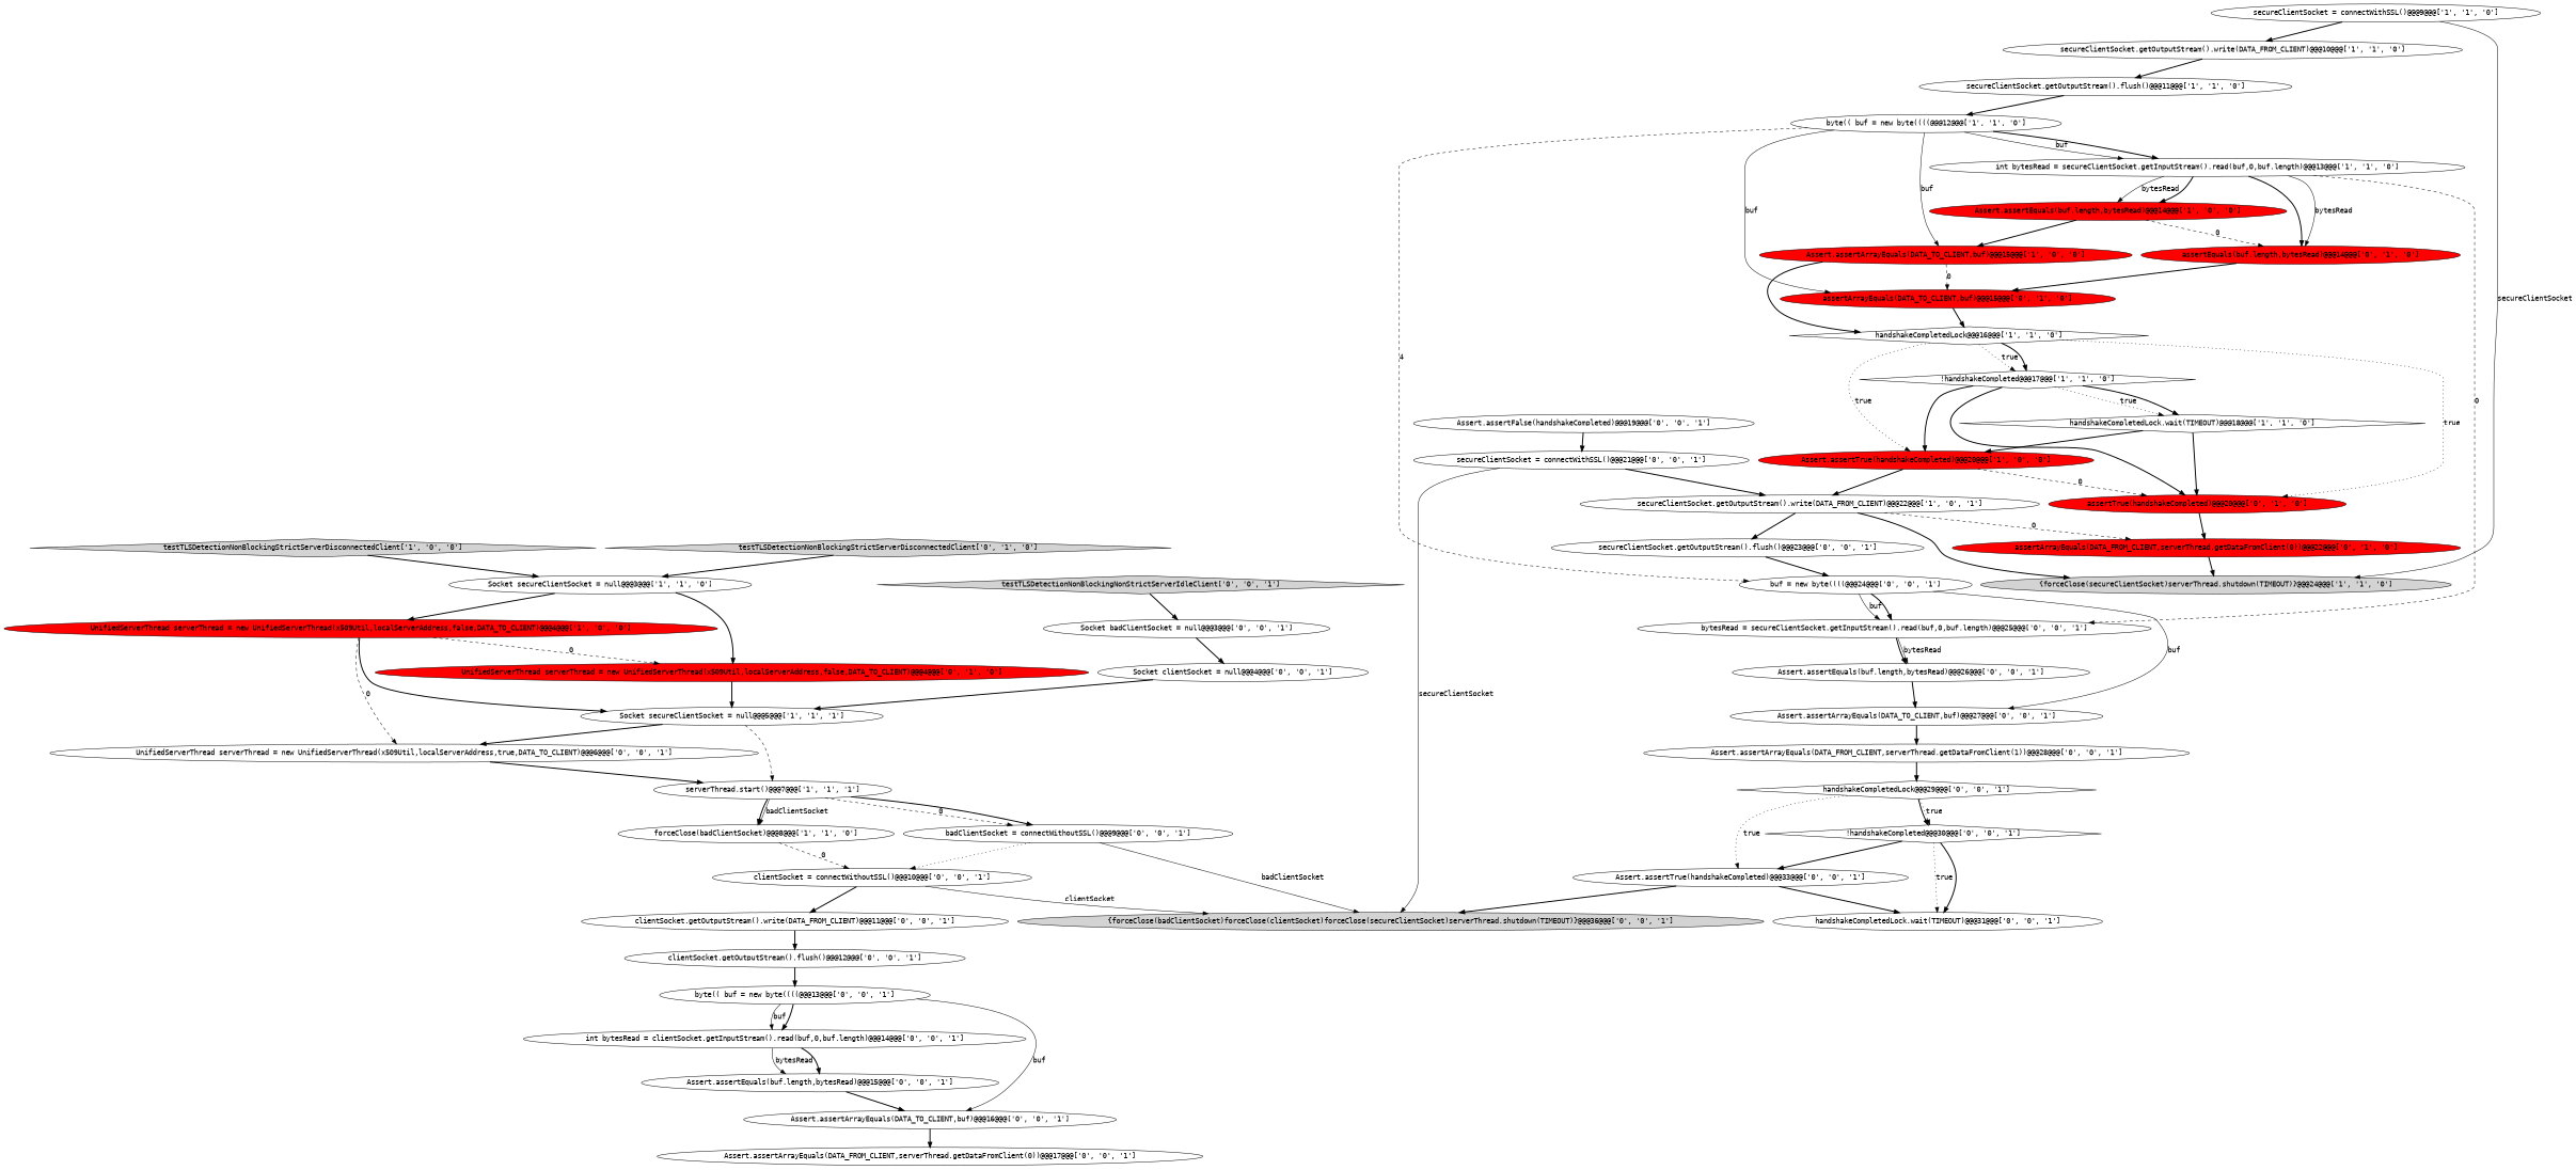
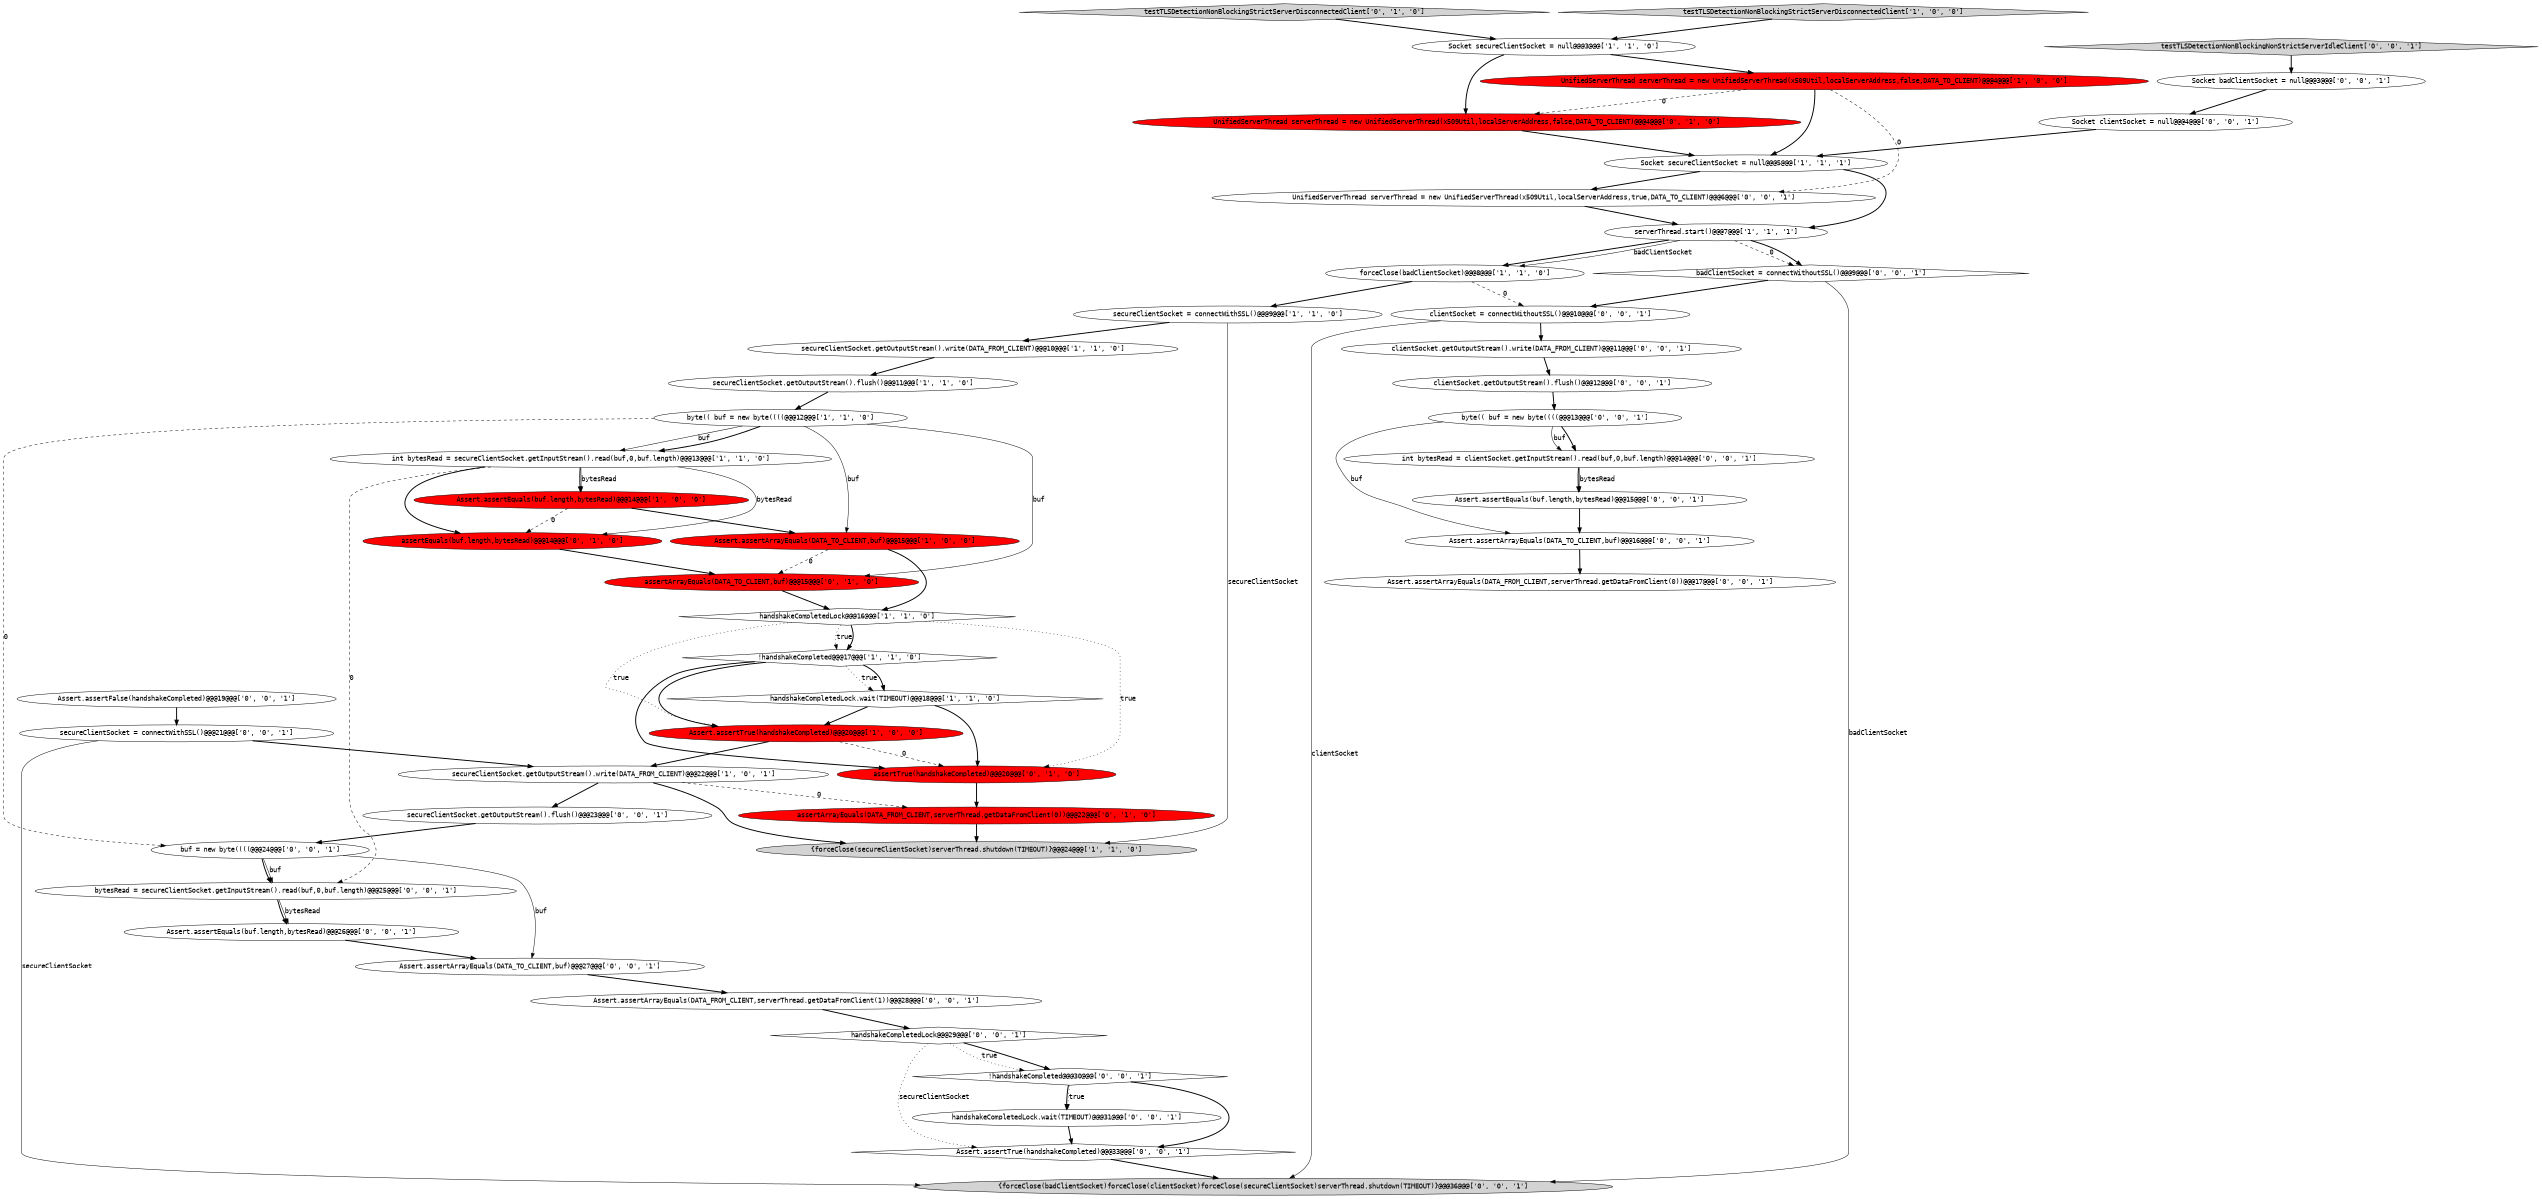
  digraph {
    fontname="DejaVu Sans Mono"
    node [fillcolor=white fontname="DejaVu Sans Mono" shape=ellipse style=filled]
    edge [fontname="DejaVu Sans Mono" style=bold]
    n1 [fillcolor=red label="UnifiedServerThread serverThread = new UnifiedServerThread(x509Util,localServerAddress,false,DATA_TO_CLIENT)@@@4@@@['0', '1', '0']"]
    n2 [label="Socket secureClientSocket = null@@@5@@@['1', '1', '1']"]
    n3 [label="serverThread.start()@@@7@@@['1', '1', '1']"]
    n4 [label="UnifiedServerThread serverThread = new UnifiedServerThread(x509Util,localServerAddress,true,DATA_TO_CLIENT)@@@6@@@['0', '0', '1']"]
    n5 [label="clientSocket = connectWithoutSSL()@@@10@@@['0', '0', '1']"]
    n6 [fillcolor=lightgray label="{forceClose(badClientSocket)forceClose(clientSocket)forceClose(secureClientSocket)serverThread.shutdown(TIMEOUT)}@@@36@@@['0', '0', '1']"]
    n7 [label="clientSocket.getOutputStream().write(DATA_FROM_CLIENT)@@@11@@@['0', '0', '1']"]
    n8 [label="clientSocket.getOutputStream().flush()@@@12@@@['0', '0', '1']"]
    n9 [label="Assert.assertArrayEquals(DATA_FROM_CLIENT,serverThread.getDataFromClient(0))@@@17@@@['0', '0', '1']"]
    n10 [fillcolor=red label="Assert.assertArrayEquals(DATA_TO_CLIENT,buf)@@@15@@@['1', '0', '0']"]
    n11 [fillcolor=red label="assertArrayEquals(DATA_TO_CLIENT,buf)@@@15@@@['0', '1', '0']"]
    n12 [label="handshakeCompletedLock@@@16@@@['1', '1', '0']" shape=diamond]
    n13 [label="!handshakeCompleted@@@17@@@['1', '1', '0']" shape=diamond]
    n14 [fillcolor=red label="Assert.assertTrue(handshakeCompleted)@@@20@@@['1', '0', '0']"]
    n15 [fillcolor=red label="assertTrue(handshakeCompleted)@@@20@@@['0', '1', '0']"]
    n16 [label="handshakeCompletedLock.wait(TIMEOUT)@@@18@@@['1', '1', '0']" shape=diamond]
    n17 [label="secureClientSocket.getOutputStream().write(DATA_FROM_CLIENT)@@@22@@@['1', '0', '1']"]
    n18 [fillcolor=red label="assertArrayEquals(DATA_FROM_CLIENT,serverThread.getDataFromClient(0))@@@22@@@['0', '1', '0']"]
    n19 [label="forceClose(badClientSocket)@@@8@@@['1', '1', '0']"]
    n20 [label="secureClientSocket = connectWithSSL()@@@9@@@['1', '1', '0']"]
    n21 [fillcolor=lightgray label="{forceClose(secureClientSocket)serverThread.shutdown(TIMEOUT)}@@@24@@@['1', '1', '0']"]
    n22 [label="secureClientSocket.getOutputStream().write(DATA_FROM_CLIENT)@@@10@@@['1', '1', '0']"]
    n23 [fillcolor=red label="assertEquals(buf.length,bytesRead)@@@14@@@['0', '1', '0']"]
    n24 [label="bytesRead = secureClientSocket.getInputStream().read(buf,0,buf.length)@@@25@@@['0', '0', '1']"]
    n25 [label="Assert.assertEquals(buf.length,bytesRead)@@@26@@@['0', '0', '1']"]
    n26 [label="Assert.assertArrayEquals(DATA_TO_CLIENT,buf)@@@27@@@['0', '0', '1']"]
    n27 [label="secureClientSocket = connectWithSSL()@@@21@@@['0', '0', '1']"]
    n28 [label="secureClientSocket.getOutputStream().flush()@@@23@@@['0', '0', '1']"]
    n29 [label="byte(( buf = new byte((((@@@12@@@['1', '1', '0']"]
    n30 [label="buf = new byte((((@@@24@@@['0', '0', '1']"]
    n31 [label="int bytesRead = secureClientSocket.getInputStream().read(buf,0,buf.length)@@@13@@@['1', '1', '0']"]
    n32 [fillcolor=red label="Assert.assertEquals(buf.length,bytesRead)@@@14@@@['1', '0', '0']"]
-   n33 [label="badClientSocket = connectWithoutSSL()@@@9@@@['0', '0', '1']"]
+   n33 [label="badClientSocket = connectWithoutSSL()@@@9@@@['0', '0', '1']" shape=diamond]
    n34 [label="Assert.assertArrayEquals(DATA_FROM_CLIENT,serverThread.getDataFromClient(1))@@@28@@@['0', '0', '1']"]
    n35 [label="handshakeCompletedLock@@@29@@@['0', '0', '1']" shape=diamond]
-   n36 [label="Assert.assertTrue(handshakeCompleted)@@@33@@@['0', '0', '1']"]
+   n36 [label="Assert.assertTrue(handshakeCompleted)@@@33@@@['0', '0', '1']" shape=diamond]
    n37 [label="!handshakeCompleted@@@30@@@['0', '0', '1']" shape=diamond]
    n38 [label="secureClientSocket.getOutputStream().flush()@@@11@@@['1', '1', '0']"]
    n39 [label="int bytesRead = clientSocket.getInputStream().read(buf,0,buf.length)@@@14@@@['0', '0', '1']"]
    n40 [label="Assert.assertEquals(buf.length,bytesRead)@@@15@@@['0', '0', '1']"]
    n41 [label="Assert.assertArrayEquals(DATA_TO_CLIENT,buf)@@@16@@@['0', '0', '1']"]
    n42 [fillcolor=lightgray label="testTLSDetectionNonBlockingNonStrictServerIdleClient['0', '0', '1']" shape=diamond]
    n43 [label="Socket badClientSocket = null@@@3@@@['0', '0', '1']"]
    n44 [label="Socket clientSocket = null@@@4@@@['0', '0', '1']"]
    n45 [label="Assert.assertFalse(handshakeCompleted)@@@19@@@['0', '0', '1']"]
    n46 [fillcolor=lightgray label="testTLSDetectionNonBlockingStrictServerDisconnectedClient['0', '1', '0']" shape=diamond]
    n47 [label="Socket secureClientSocket = null@@@3@@@['1', '1', '0']"]
    n48 [fillcolor=red label="UnifiedServerThread serverThread = new UnifiedServerThread(x509Util,localServerAddress,false,DATA_TO_CLIENT)@@@4@@@['1', '0', '0']"]
    n49 [label="byte(( buf = new byte((((@@@13@@@['0', '0', '1']"]
    n50 [fillcolor=lightgray label="testTLSDetectionNonBlockingStrictServerDisconnectedClient['1', '0', '0']" shape=diamond]
    n51 [label="handshakeCompletedLock.wait(TIMEOUT)@@@31@@@['0', '0', '1']"]
    n1 -> n2
-   n2 -> n3 [style=dashed]
+   n2 -> n3
    n2 -> n4
    n3 -> n19
    n3 -> n19 [label=badClientSocket style=solid]
    n3 -> n33 [label=0 style=dashed]
    n3 -> n33
    n4 -> n3
    n5 -> n6 [label=clientSocket style=solid]
    n5 -> n7
    n7 -> n8
    n8 -> n49
    n10 -> n11 [label=0 style=dashed]
    n10 -> n12
    n11 -> n12
    n12 -> n13 [label=true style=dotted]
    n12 -> n13
    n12 -> n14 [label=true style=dotted]
    n12 -> n15 [label=true style=dotted]
    n13 -> n14
    n13 -> n15
    n13 -> n16 [label=true style=dotted]
    n13 -> n16
    n14 -> n15 [label=0 style=dashed]
    n14 -> n17
    n15 -> n18
    n16 -> n14
    n16 -> n15
    n17 -> n18 [label=0 style=dashed]
    n17 -> n21
    n17 -> n28
    n18 -> n21
    n19 -> n5 [label=0 style=dashed]
+   n19 -> n20
    n20 -> n21 [label=secureClientSocket style=solid]
    n20 -> n22
    n22 -> n38
    n23 -> n11
    n24 -> n25 [label=bytesRead style=solid]
    n24 -> n25
    n25 -> n26
    n26 -> n34
    n27 -> n6 [label=secureClientSocket style=solid]
    n27 -> n17
    n28 -> n30
    n29 -> n10 [label=buf style=solid]
    n29 -> n11 [label=buf style=solid]
-   n29 -> n30 [label=4 style=dashed]
+   n29 -> n30 [label=0 style=dashed]
    n29 -> n31 [label=buf style=solid]
    n29 -> n31
    n30 -> n24 [label=buf style=solid]
    n30 -> n24
    n30 -> n26 [label=buf style=solid]
    n31 -> n23 [label=bytesRead style=solid]
    n31 -> n23
    n31 -> n24 [label=0 style=dashed]
    n31 -> n32 [label=bytesRead style=solid]
    n31 -> n32
    n32 -> n10
    n32 -> n23 [label=0 style=dashed]
-   n33 -> n5 [style=dotted]
+   n33 -> n5
    n33 -> n6 [label=badClientSocket style=solid]
    n34 -> n35
-   n35 -> n36 [label=true style=dotted]
+   n35 -> n36 [label=secureClientSocket style=dotted]
    n35 -> n37 [label=true style=dotted]
    n35 -> n37
    n36 -> n6
    n37 -> n36
    n37 -> n51 [label=true style=dotted]
    n37 -> n51
    n38 -> n29
    n39 -> n40 [label=bytesRead style=solid]
    n39 -> n40
    n40 -> n41
    n41 -> n9
    n42 -> n43
    n43 -> n44
    n44 -> n2
    n45 -> n27
    n46 -> n47
    n47 -> n1
    n47 -> n48
    n48 -> n1 [label=0 style=dashed]
    n48 -> n2
    n48 -> n4 [label=0 style=dashed]
    n49 -> n39
    n49 -> n39 [label=buf style=solid]
    n49 -> n41 [label=buf style=solid]
    n50 -> n47
-   n36 -> n51
+   n51 -> n36
  }
